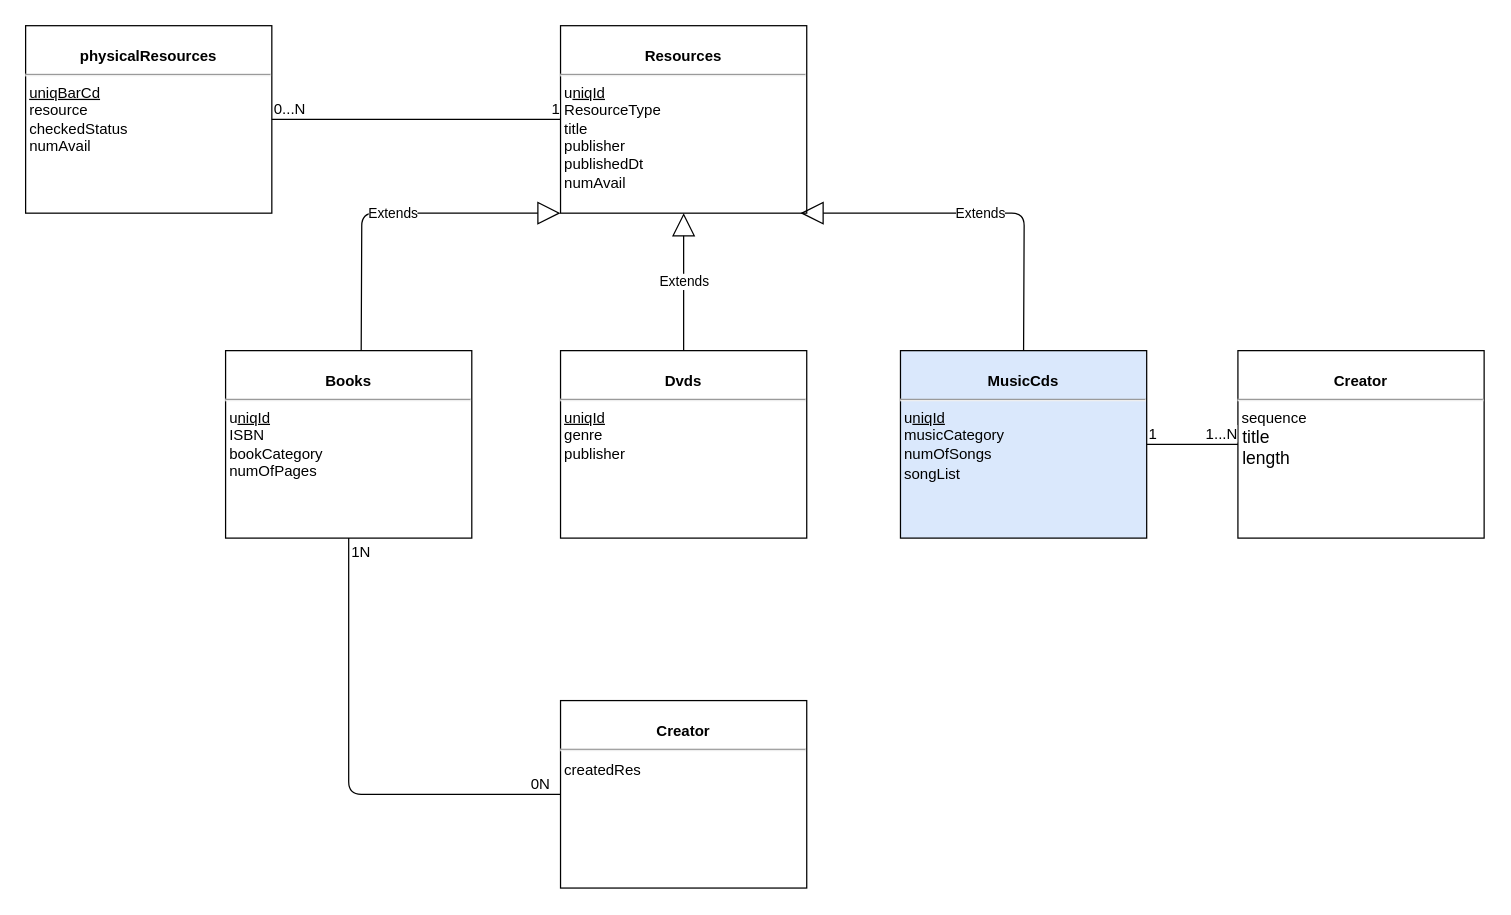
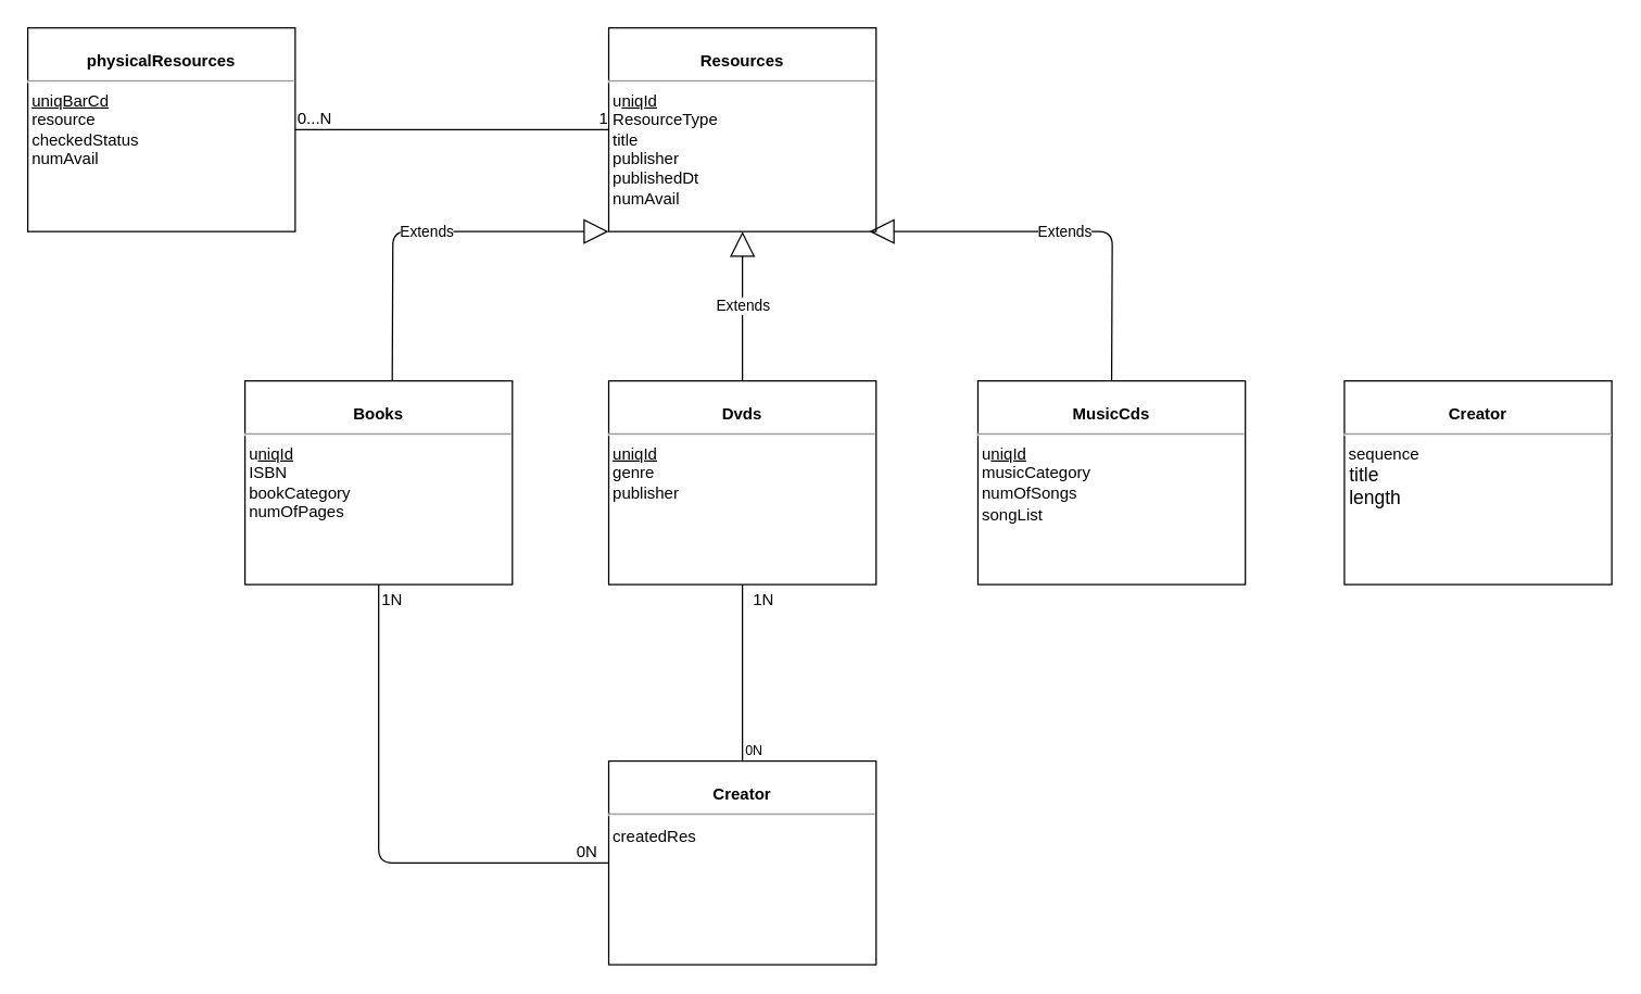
  <mxCell id="0" style=";html=1;" />
  <mxCell id="1" style=";html=1;" parent="0" />
  <mxCell id="2" value="&lt;p style=&quot;margin: 0px ; margin-top: 4px ; text-align: center&quot;&gt;&lt;br&gt;&lt;b&gt;Resources&lt;/b&gt;&lt;/p&gt;&lt;hr&gt;&amp;nbsp;u&lt;u&gt;niqId&lt;/u&gt;&lt;br&gt;&amp;nbsp;ResourceType&lt;br&gt;&amp;nbsp;title&lt;br&gt;&amp;nbsp;publisher&lt;br&gt;&amp;nbsp;publishedDt&lt;br&gt;&amp;nbsp;numAvail" style="verticalAlign=top;align=left;overflow=fill;fontSize=12;fontFamily=Helvetica;html=1;" vertex="1" parent="1"><mxGeometry x="448" y="20" width="197" height="150" as="geometry" /></mxCell>
  <mxCell id="3" value="&lt;p style=&quot;margin: 0px ; margin-top: 4px ; text-align: center&quot;&gt;&lt;br&gt;&lt;b&gt;Books&lt;/b&gt;&lt;/p&gt;&lt;hr&gt;&amp;nbsp;u&lt;u&gt;niqId&lt;br&gt;&lt;/u&gt;&amp;nbsp;ISBN&lt;br&gt;&amp;nbsp;bookCategory&lt;br&gt;&amp;nbsp;numOfPages&lt;br&gt;&amp;nbsp;" style="verticalAlign=top;align=left;overflow=fill;fontSize=12;fontFamily=Helvetica;html=1;" vertex="1" parent="1"><mxGeometry x="180" y="280" width="197" height="150" as="geometry" /></mxCell>
  <mxCell id="4" value="&lt;p style=&quot;margin: 0px ; margin-top: 4px ; text-align: center&quot;&gt;&lt;br&gt;&lt;b&gt;Dvds&lt;/b&gt;&lt;/p&gt;&lt;hr&gt;&amp;nbsp;&lt;u&gt;uniqId&lt;/u&gt;&lt;br&gt;&amp;nbsp;genre&lt;br&gt;&amp;nbsp;publisher&lt;br&gt;&amp;nbsp;" style="verticalAlign=top;align=left;overflow=fill;fontSize=12;fontFamily=Helvetica;html=1;" vertex="1" parent="1"><mxGeometry x="448" y="280" width="197" height="150" as="geometry" /></mxCell>
- <mxCell id="5" value="&lt;p style=&quot;margin: 0px ; margin-top: 4px ; text-align: center&quot;&gt;&lt;br&gt;&lt;b&gt;MusicCds&lt;/b&gt;&lt;/p&gt;&lt;hr&gt;&amp;nbsp;u&lt;u&gt;niqId&lt;/u&gt;&lt;br&gt;&amp;nbsp;musicCategory&lt;br&gt;&amp;nbsp;numOfSongs&lt;br&gt;&amp;nbsp;songList&lt;span style=&quot;font-family: &amp;#34;calibri&amp;#34; , sans-serif ; font-size: 14px&quot;&gt;&lt;br&gt;&lt;/span&gt;" style="verticalAlign=top;align=left;overflow=fill;fontSize=12;fontFamily=Helvetica;html=1;fillColor=#dae8fc;" vertex="1" parent="1"><mxGeometry x="720" y="280" width="197" height="150" as="geometry" /></mxCell>
+ <mxCell id="5" value="&lt;p style=&quot;margin: 0px ; margin-top: 4px ; text-align: center&quot;&gt;&lt;br&gt;&lt;b&gt;MusicCds&lt;/b&gt;&lt;/p&gt;&lt;hr&gt;&amp;nbsp;u&lt;u&gt;niqId&lt;/u&gt;&lt;br&gt;&amp;nbsp;musicCategory&lt;br&gt;&amp;nbsp;numOfSongs&lt;br&gt;&amp;nbsp;songList&lt;span style=&quot;font-family: &amp;#34;calibri&amp;#34; , sans-serif ; font-size: 14px&quot;&gt;&lt;br&gt;&lt;/span&gt;" style="verticalAlign=top;align=left;overflow=fill;fontSize=12;fontFamily=Helvetica;html=1;" vertex="1" parent="1"><mxGeometry x="720" y="280" width="197" height="150" as="geometry" /></mxCell>
  <mxCell id="6" value="Extends" style="endArrow=block;endSize=16;endFill=0;html=1;exitX=0.5;exitY=0;exitDx=0;exitDy=0;entryX=0.5;entryY=1;entryDx=0;entryDy=0;" edge="1" parent="1" source="4" target="2"><mxGeometry width="160" relative="1" as="geometry"><mxPoint x="430" y="340" as="sourcePoint" /><mxPoint x="590" y="340" as="targetPoint" /></mxGeometry></mxCell>
  <mxCell id="7" value="Extends" style="endArrow=block;endSize=16;endFill=0;html=1;exitX=0.5;exitY=0;exitDx=0;exitDy=0;" edge="1" parent="1" source="5"><mxGeometry width="160" relative="1" as="geometry"><mxPoint x="556.5" y="290" as="sourcePoint" /><mxPoint x="640" y="170" as="targetPoint" /><Array as="points"><mxPoint x="819" y="170" /></Array></mxGeometry></mxCell>
  <mxCell id="8" value="Extends" style="endArrow=block;endSize=16;endFill=0;html=1;exitX=0.5;exitY=0;exitDx=0;exitDy=0;entryX=0;entryY=1;entryDx=0;entryDy=0;" edge="1" parent="1" target="2"><mxGeometry width="160" relative="1" as="geometry"><mxPoint x="288.5" y="280" as="sourcePoint" /><mxPoint x="440" y="170" as="targetPoint" /><Array as="points"><mxPoint x="289" y="170" /></Array></mxGeometry></mxCell>
  <mxCell id="9" value="&lt;p style=&quot;margin: 0px ; margin-top: 4px ; text-align: center&quot;&gt;&lt;br&gt;&lt;b&gt;Creator&lt;/b&gt;&lt;/p&gt;&lt;hr&gt;&amp;nbsp;sequence&lt;br&gt;&lt;span style=&quot;font-family: &amp;#34;calibri&amp;#34; , sans-serif ; font-size: 14px&quot;&gt;&amp;nbsp;title&lt;br&gt;&amp;nbsp;length&lt;br&gt;&lt;/span&gt;" style="verticalAlign=top;align=left;overflow=fill;fontSize=12;fontFamily=Helvetica;html=1;" vertex="1" parent="1"><mxGeometry x="990" y="280" width="197" height="150" as="geometry" /></mxCell>
- <mxCell id="10" value="" style="endArrow=none;html=1;edgeStyle=orthogonalEdgeStyle;exitX=1;exitY=0.5;exitDx=0;exitDy=0;entryX=0;entryY=0.5;entryDx=0;entryDy=0;" edge="1" parent="1" source="5" target="9"><mxGeometry relative="1" as="geometry"><mxPoint x="910" y="350" as="sourcePoint" /><mxPoint x="990" y="350" as="targetPoint" /></mxGeometry></mxCell>
- <mxCell id="11" value="&lt;font style=&quot;font-size: 12px&quot;&gt;1&lt;/font&gt;" style="resizable=0;html=1;align=left;verticalAlign=bottom;labelBackgroundColor=#ffffff;fontSize=10;" connectable="0" vertex="1" parent="10"><mxGeometry x="-1" relative="1" as="geometry" /></mxCell>
- <mxCell id="12" value="&lt;font style=&quot;font-size: 12px&quot;&gt;1...N&lt;/font&gt;" style="resizable=0;html=1;align=right;verticalAlign=bottom;labelBackgroundColor=#ffffff;fontSize=10;" connectable="0" vertex="1" parent="10"><mxGeometry x="1" relative="1" as="geometry" /></mxCell>
  <mxCell id="13" value="&lt;p style=&quot;margin: 0px ; margin-top: 4px ; text-align: center&quot;&gt;&lt;br&gt;&lt;b&gt;Creator&lt;/b&gt;&lt;/p&gt;&lt;hr&gt;&amp;nbsp;createdRes&lt;span style=&quot;font-family: &amp;#34;calibri&amp;#34; , sans-serif ; font-size: 14px&quot;&gt;&lt;br&gt;&lt;/span&gt;" style="verticalAlign=top;align=left;overflow=fill;fontSize=12;fontFamily=Helvetica;html=1;" vertex="1" parent="1"><mxGeometry x="448" y="560" width="197" height="150" as="geometry" /></mxCell>
+ <mxCell id="14" value="" style="endArrow=none;html=1;edgeStyle=orthogonalEdgeStyle;exitX=0.5;exitY=0;exitDx=0;exitDy=0;entryX=0.5;entryY=1;entryDx=0;entryDy=0;" edge="1" parent="1" source="13" target="4"><mxGeometry relative="1" as="geometry"><mxPoint x="466.5" y="460" as="sourcePoint" /><mxPoint x="626.5" y="460" as="targetPoint" /></mxGeometry></mxCell>
+ <mxCell id="15" value="0N" style="resizable=0;html=1;align=left;verticalAlign=bottom;labelBackgroundColor=#ffffff;fontSize=10;" connectable="0" vertex="1" parent="14"><mxGeometry x="-1" relative="1" as="geometry" /></mxCell>
+ <mxCell id="16" value="&lt;font style=&quot;font-size: 12px&quot;&gt;1N&lt;/font&gt;" style="resizable=0;html=1;align=right;verticalAlign=bottom;labelBackgroundColor=#ffffff;fontSize=10;" connectable="0" vertex="1" parent="14"><mxGeometry x="1" relative="1" as="geometry"><mxPoint x="23.5" y="20" as="offset" /></mxGeometry></mxCell>
  <mxCell id="17" value="" style="endArrow=none;html=1;edgeStyle=orthogonalEdgeStyle;entryX=0;entryY=0.5;entryDx=0;entryDy=0;exitX=0.5;exitY=1;exitDx=0;exitDy=0;" edge="1" parent="1" source="3" target="13"><mxGeometry relative="1" as="geometry"><mxPoint x="280" y="650" as="sourcePoint" /><mxPoint x="440" y="650" as="targetPoint" /></mxGeometry></mxCell>
  <mxCell id="18" value="&lt;font style=&quot;font-size: 12px&quot;&gt;1N&lt;/font&gt;" style="resizable=0;html=1;align=left;verticalAlign=bottom;labelBackgroundColor=#ffffff;fontSize=10;" connectable="0" vertex="1" parent="17"><mxGeometry x="-1" relative="1" as="geometry"><mxPoint y="20" as="offset" /></mxGeometry></mxCell>
  <mxCell id="19" value="&lt;font style=&quot;font-size: 12px&quot;&gt;0N&lt;/font&gt;" style="resizable=0;html=1;align=right;verticalAlign=bottom;labelBackgroundColor=#ffffff;fontSize=10;" connectable="0" vertex="1" parent="17"><mxGeometry x="1" relative="1" as="geometry"><mxPoint x="-8.5" as="offset" /></mxGeometry></mxCell>
  <mxCell id="20" value="&lt;p style=&quot;margin: 0px ; margin-top: 4px ; text-align: center&quot;&gt;&lt;br&gt;&lt;b&gt;physicalResources&lt;/b&gt;&lt;/p&gt;&lt;hr&gt;&amp;nbsp;&lt;u&gt;uniqBarCd&lt;/u&gt;&lt;br&gt;&amp;nbsp;resource&lt;br&gt;&amp;nbsp;checkedStatus&lt;br&gt;&amp;nbsp;numAvail&lt;br&gt;&amp;nbsp;" style="verticalAlign=top;align=left;overflow=fill;fontSize=12;fontFamily=Helvetica;html=1;" vertex="1" parent="1"><mxGeometry x="20" y="20" width="197" height="150" as="geometry" /></mxCell>
  <mxCell id="21" value="" style="endArrow=none;html=1;edgeStyle=orthogonalEdgeStyle;exitX=1;exitY=0.5;exitDx=0;exitDy=0;entryX=0;entryY=0.5;entryDx=0;entryDy=0;" edge="1" parent="1" source="20" target="2"><mxGeometry relative="1" as="geometry"><mxPoint x="250" y="94.5" as="sourcePoint" /><mxPoint x="410" y="94.5" as="targetPoint" /></mxGeometry></mxCell>
  <mxCell id="22" value="&lt;font style=&quot;font-size: 12px&quot;&gt;0...N&lt;/font&gt;" style="resizable=0;html=1;align=left;verticalAlign=bottom;labelBackgroundColor=#ffffff;fontSize=10;" connectable="0" vertex="1" parent="21"><mxGeometry x="-1" relative="1" as="geometry" /></mxCell>
  <mxCell id="23" value="&lt;font style=&quot;font-size: 12px&quot;&gt;1&lt;/font&gt;" style="resizable=0;html=1;align=right;verticalAlign=bottom;labelBackgroundColor=#ffffff;fontSize=10;" connectable="0" vertex="1" parent="21"><mxGeometry x="1" relative="1" as="geometry" /></mxCell>
